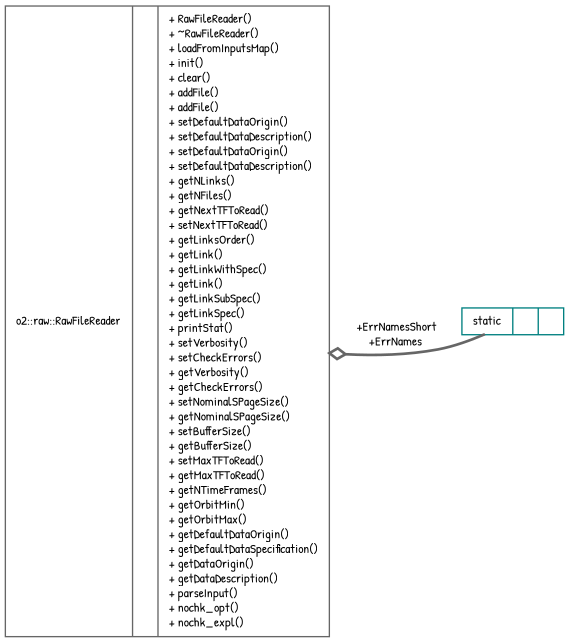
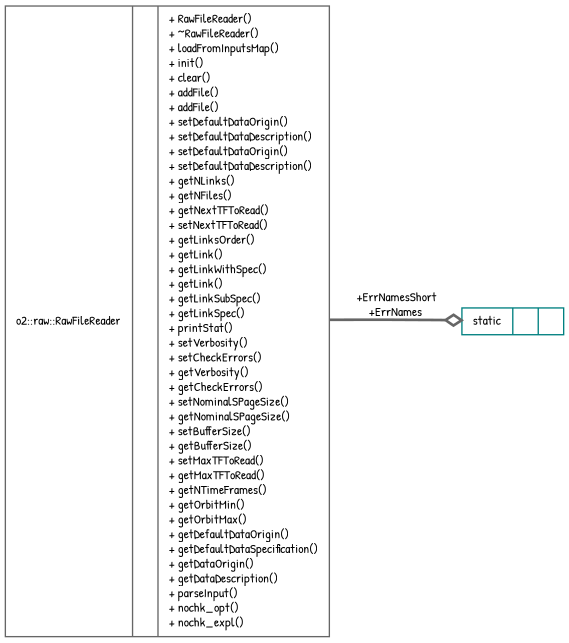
  digraph {
    rankdir=LR
    fontname="Patrick Hand"
    node [fillcolor=white fontname="Patrick Hand" fontsize=10 shape=record style=filled]
    n1 [color=gray40 fontcolor=black height=0.2 label="{o2::raw::RawFileReader\n||+ RawFileReader()\l+ ~RawFileReader()\l+ loadFromInputsMap()\l+ init()\l+ clear()\l+ addFile()\l+ addFile()\l+ setDefaultDataOrigin()\l+ setDefaultDataDescription()\l+ setDefaultDataOrigin()\l+ setDefaultDataDescription()\l+ getNLinks()\l+ getNFiles()\l+ getNextTFToRead()\l+ setNextTFToRead()\l+ getLinksOrder()\l+ getLink()\l+ getLinkWithSpec()\l+ getLink()\l+ getLinkSubSpec()\l+ getLinkSpec()\l+ printStat()\l+ setVerbosity()\l+ setCheckErrors()\l+ getVerbosity()\l+ getCheckErrors()\l+ setNominalSPageSize()\l+ getNominalSPageSize()\l+ setBufferSize()\l+ getBufferSize()\l+ setMaxTFToRead()\l+ getMaxTFToRead()\l+ getNTimeFrames()\l+ getOrbitMin()\l+ getOrbitMax()\l+ getDefaultDataOrigin()\l+ getDefaultDataSpecification()\l+ getDataOrigin()\l+ getDataDescription()\l+ parseInput()\l+ nochk_opt()\l+ nochk_expl()\l}" width=0.4]
    n2 [color=teal height=0.2 label="{static\n||}" width=0.4]
-   n2 -> n1 [arrowhead=odiamond color=gray40 fontname="Patrick Hand" fontsize=10 label=" +ErrNamesShort\n+ErrNames" labelfontname=Helvetica labelfontsize=10 style=bold]
+   n1 -> n2 [arrowhead=odiamond color=gray40 fontname="Patrick Hand" fontsize=10 label=" +ErrNamesShort\n+ErrNames" labelfontname=Helvetica labelfontsize=10 style=bold]
  }
